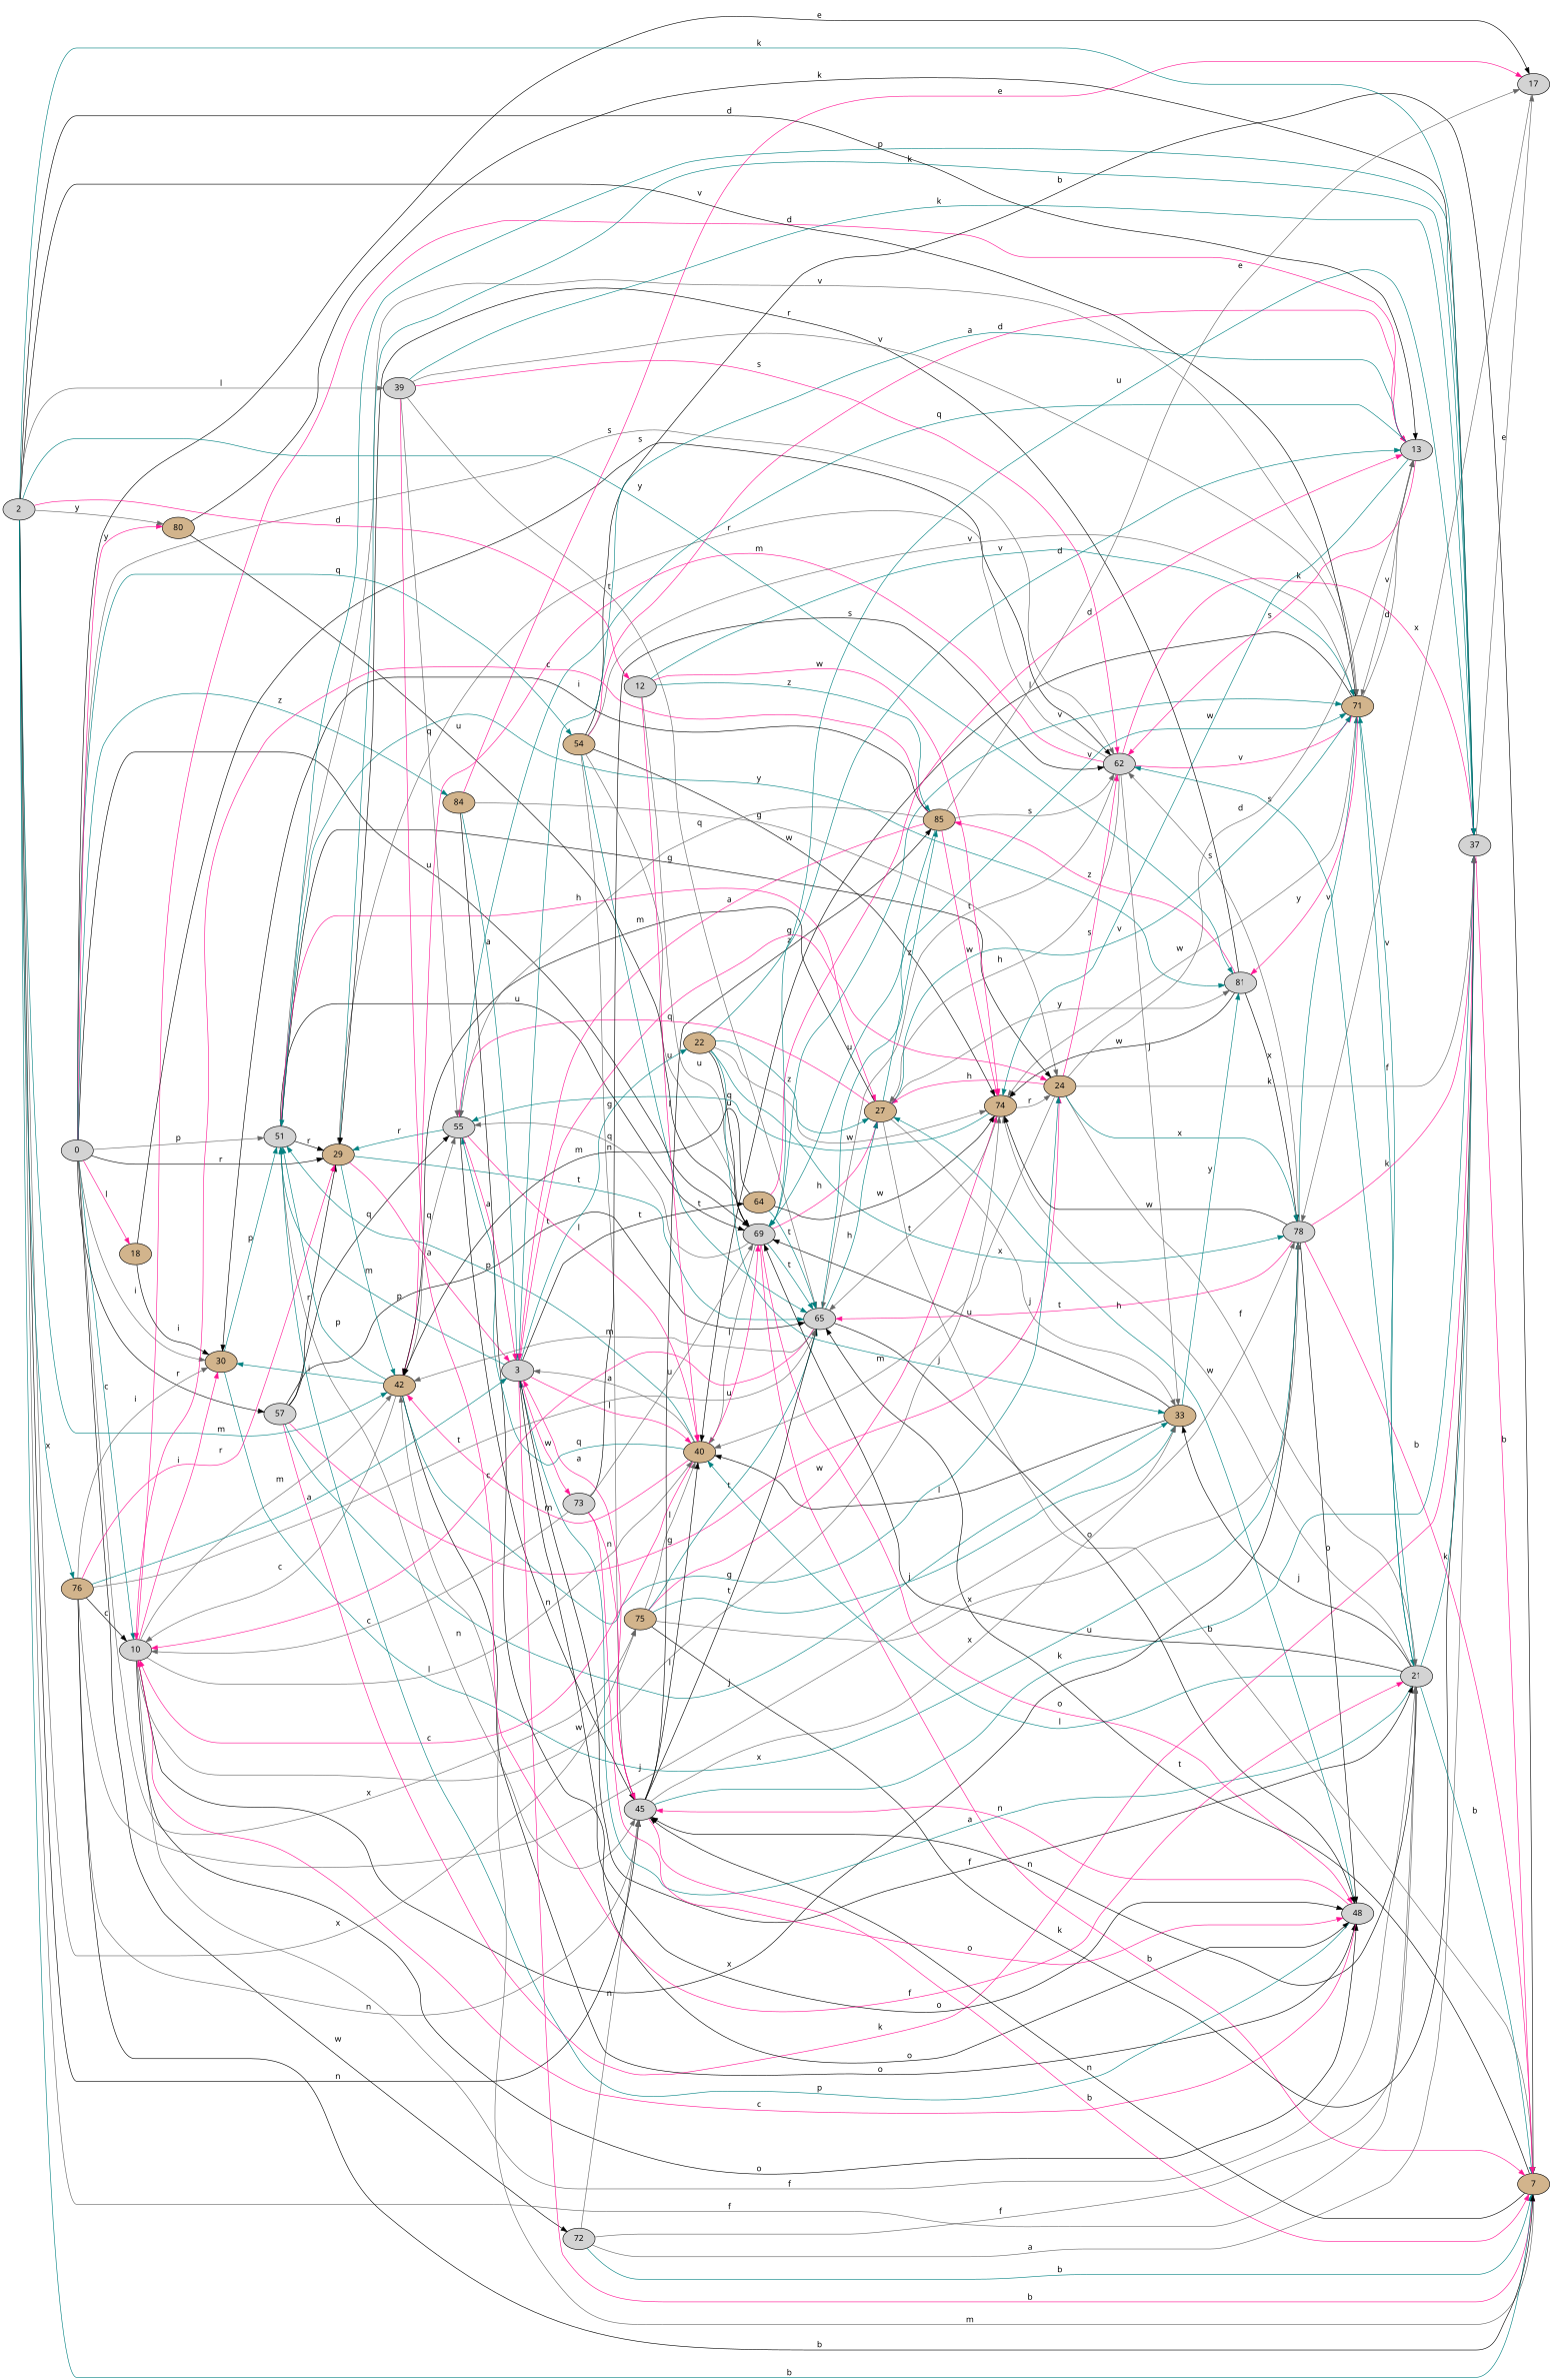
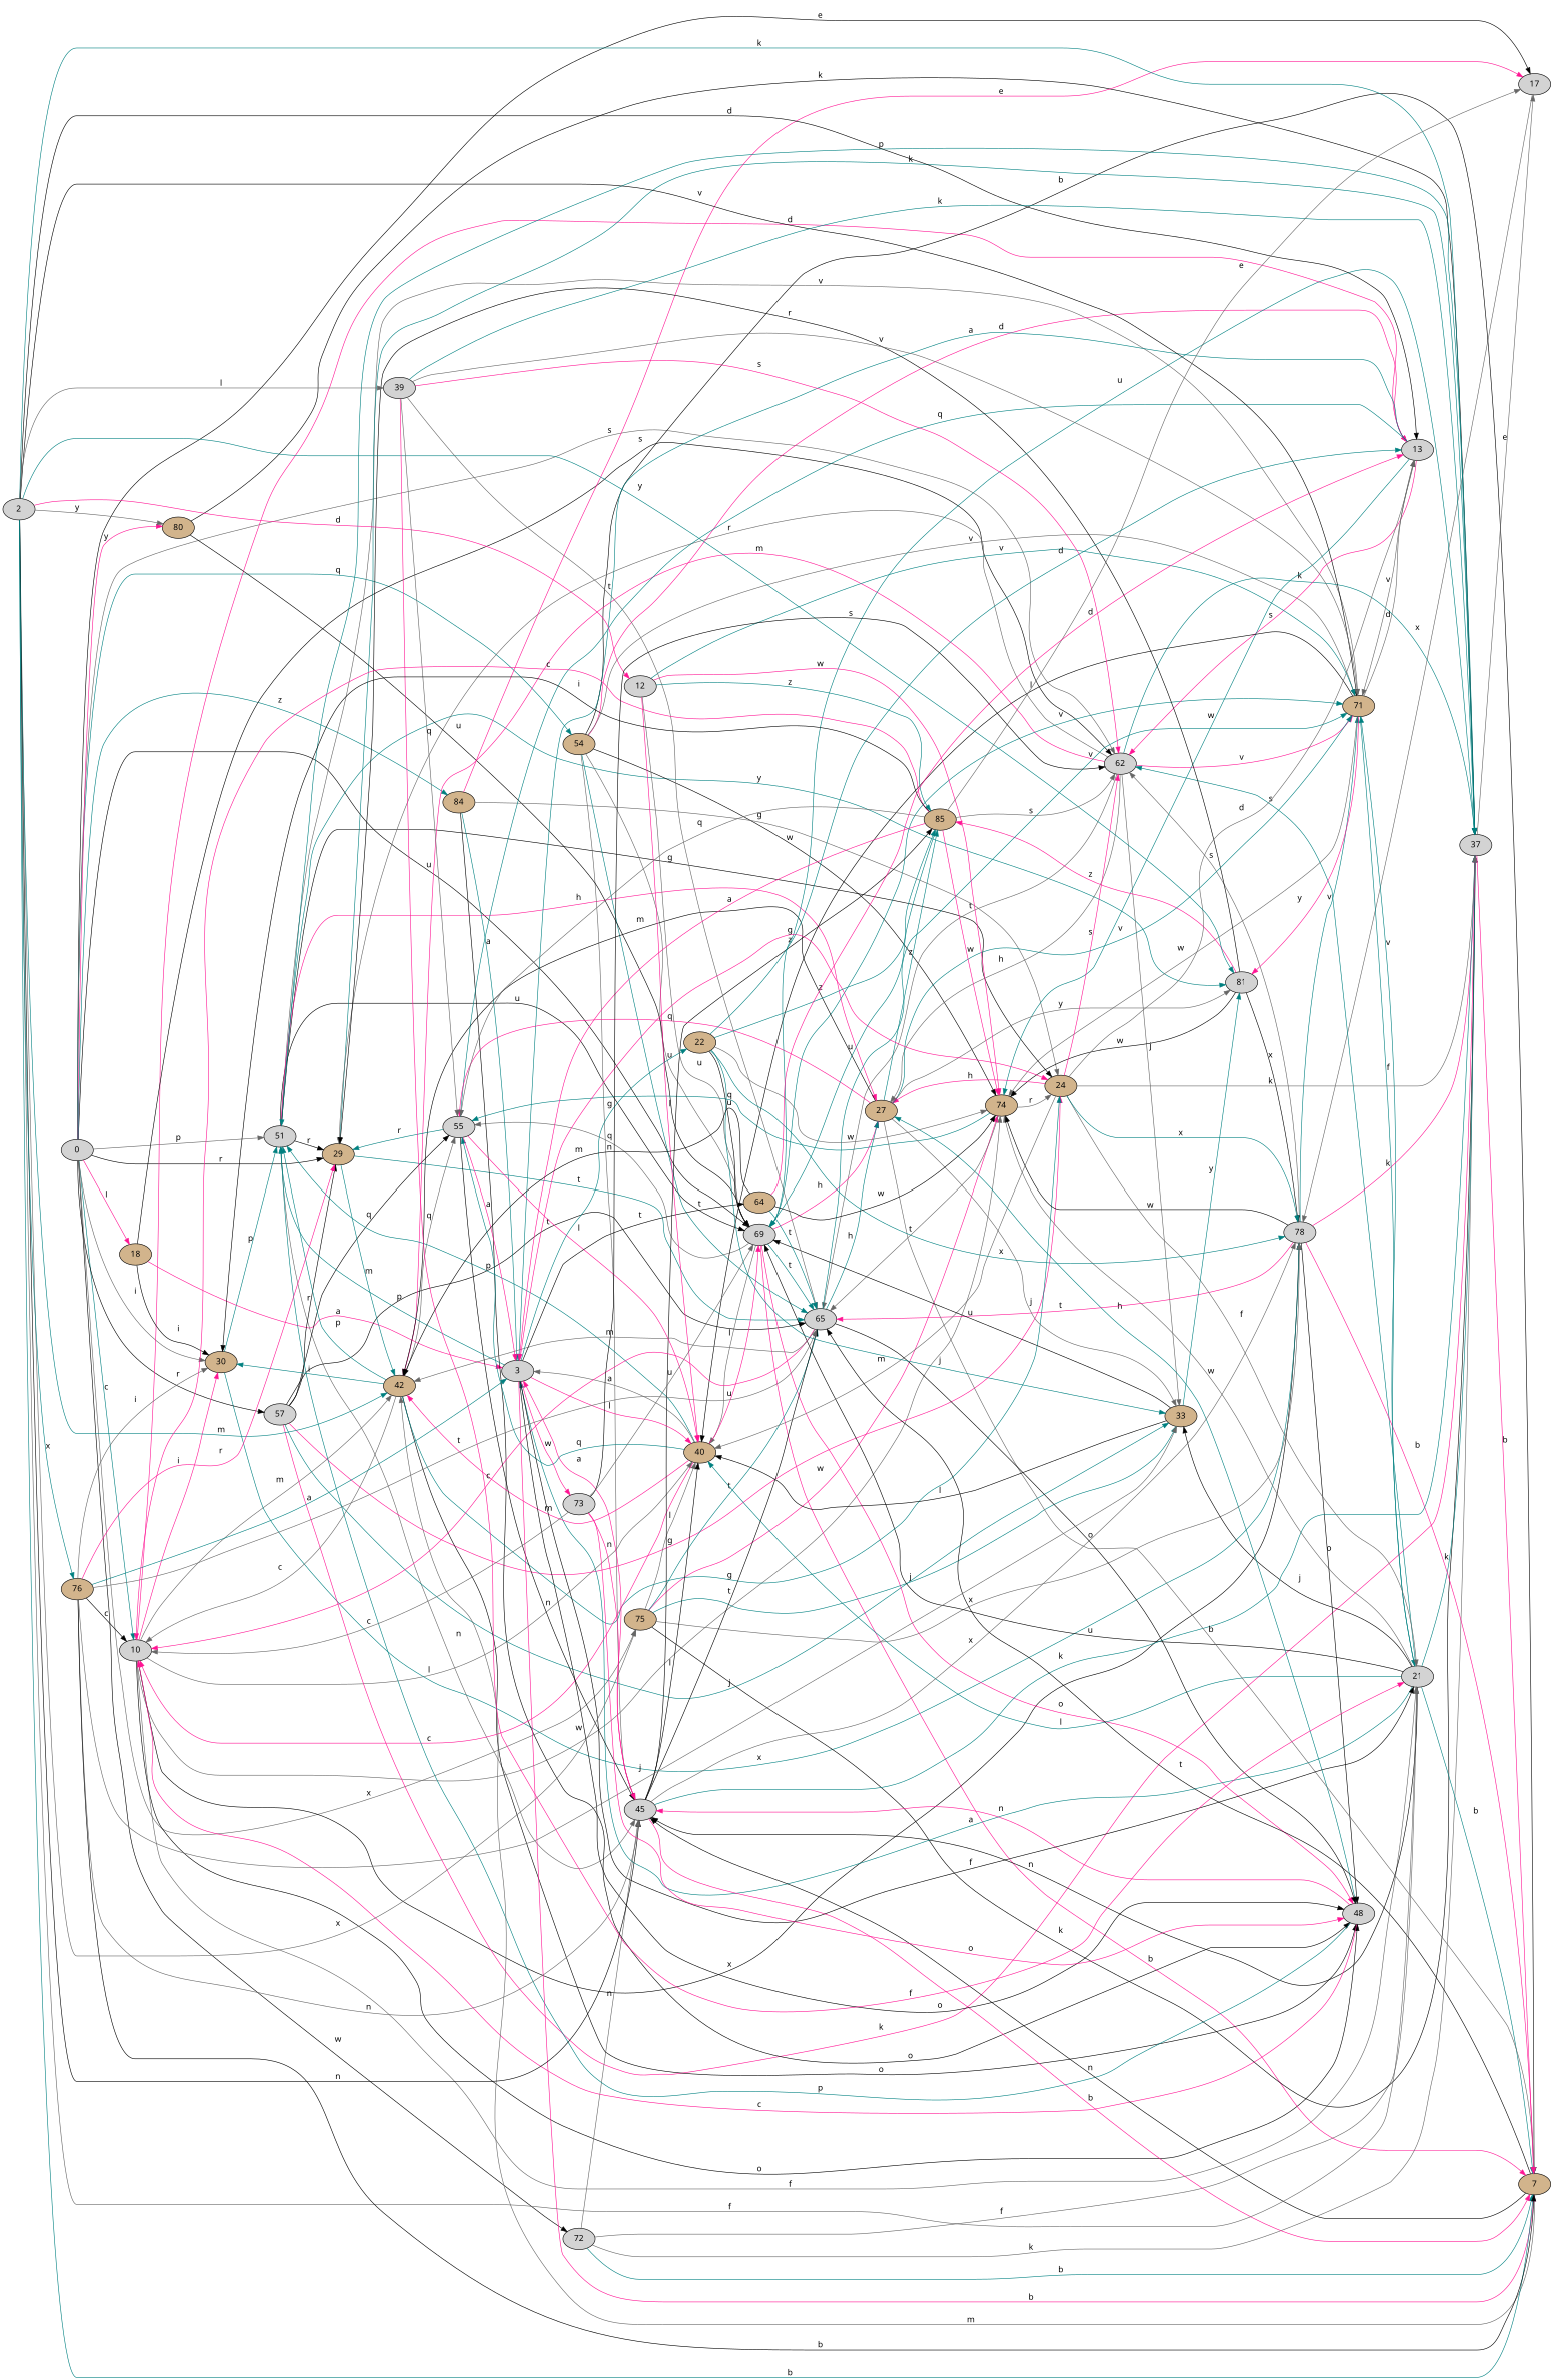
  strict digraph {
    fontname="Noto Sans"
    rankdir=LR
    node [fillcolor=lightgrey fontname="Noto Sans" style=filled]
    edge [color=gray40 fontname="Noto Sans"]
    0
    10
    17
    30 [fillcolor=tan]
    n5 [fillcolor=tan label=18]
    51
    54 [fillcolor=tan]
    57
    n9 [fillcolor=tan label=29]
    62
    69
    72
    75 [fillcolor=tan]
    80 [fillcolor=tan]
    84 [fillcolor=tan]
    13
    21
    42 [fillcolor=tan]
    40 [fillcolor=tan]
    48
    74 [fillcolor=tan]
    78
    45
    71 [fillcolor=tan]
    81
    24 [fillcolor=tan]
    27 [fillcolor=tan]
    7 [fillcolor=tan]
    65
    37
    55
    33 [fillcolor=tan]
    3
    2
    12
    39
    76 [fillcolor=tan]
    85 [fillcolor=tan]
    22 [fillcolor=tan]
    64 [fillcolor=tan]
    73
    0 -> 10 [color=teal label=c]
    0 -> 17 [color=black label=e]
    0 -> 30 [label=i]
    0 -> n5 [color=deeppink label=l]
    0 -> 51 [label=p]
    0 -> 54 [color=teal label=q]
    0 -> 57 [color=black label=r]
    0 -> n9 [color=black label=r]
    0 -> 62 [label=s]
    0 -> 69 [color=black label=u]
    0 -> 72 [color=black label=w]
    0 -> 75 [label=x]
    0 -> 80 [color=deeppink label=y]
    0 -> 84 [color=teal label=z]
    10 -> 30 [color=deeppink label=i]
    10 -> 13 [color=deeppink label=d]
    10 -> 21 [label=f]
    10 -> 42 [label=m]
    10 -> 40 [label=l]
    10 -> 48 [color=black label=o]
    10 -> 74 [label=w]
    10 -> 78 [color=black label=x]
    17 -> 78 [label=x]
    30 -> 51 [color=teal label=p]
    30 -> 78 [color=teal label=x]
    n5 -> 30 [color=black label=i]
    n5 -> 62 [color=black label=s]
    51 -> n9 [color=black label=r]
    51 -> 69 [color=black label=u]
    51 -> 45 [label=n]
    51 -> 71 [label=v]
    51 -> 81 [color=teal label=y]
    51 -> 24 [color=black label=g]
    51 -> 27 [color=deeppink label=h]
    54 -> 69 [label=u]
    54 -> 13 [color=deeppink label=d]
    54 -> 74 [color=black label=w]
    54 -> 45 [label=n]
    54 -> 71 [label=v]
    54 -> 7 [color=black label=b]
    54 -> 65 [color=teal label=t]
    57 -> n9 [color=black label=r]
    57 -> 24 [color=deeppink label=g]
    57 -> 65 [color=black label=t]
    57 -> 37 [color=deeppink label=k]
    57 -> 55 [color=black label=q]
    57 -> 33 [color=teal label=j]
    n9 -> 42 [color=teal label=m]
    n9 -> 65 [color=teal label=t]
    n9 -> 37 [color=teal label=k]
-   n9 -> 3 [color=deeppink label=a]
+   n5 -> 3 [color=deeppink label=a]
    62 -> n9 [label=r]
    62 -> 42 [color=deeppink label=m]
    62 -> 71 [color=deeppink label=v]
    62 -> 27 [label=h]
    62 -> 65 [label=t]
-   62 -> 37 [color=deeppink label=k]
+   62 -> 37 [color=teal label=k]
    62 -> 33 [label=j]
    69 -> 40 [label=l]
    69 -> 48 [color=deeppink label=o]
    69 -> 71 [color=teal label=v]
    69 -> 27 [color=deeppink label=h]
    69 -> 7 [color=deeppink label=b]
    69 -> 65 [color=teal label=t]
    69 -> 55 [label=q]
    72 -> 21 [label=f]
    72 -> 45 [label=n]
    72 -> 7 [color=teal label=b]
-   72 -> 37 [label=a]
+   72 -> 37 [label=k]
    75 -> 40 [label=l]
    75 -> 74 [color=deeppink label=w]
    75 -> 78 [label=x]
    75 -> 65 [color=teal label=t]
    75 -> 37 [color=black label=k]
    75 -> 33 [color=teal label=j]
    80 -> 69 [color=black label=u]
    80 -> 37 [color=black label=k]
    84 -> 17 [color=deeppink label=e]
    84 -> 48 [color=black label=o]
    84 -> 24 [label=g]
    84 -> 3 [color=teal label=a]
    13 -> 62 [color=deeppink label=s]
    13 -> 74 [color=teal label=w]
    13 -> 71 [label=v]
    13 -> 55 [color=teal label=q]
    13 -> 3 [color=teal label=a]
    21 -> 62 [color=teal label=s]
    21 -> 69 [color=black label=u]
    21 -> 40 [color=teal label=l]
    21 -> 74 [label=w]
    21 -> 45 [color=black label=n]
    21 -> 71 [color=teal label=v]
    21 -> 7 [color=teal label=b]
    21 -> 37 [color=teal label=k]
    21 -> 33 [color=black label=j]
    21 -> 3 [color=teal label=a]
    42 -> 10 [label=c]
    42 -> 30 [color=teal label=i]
    42 -> 51 [color=teal label=p]
    42 -> 48 [color=black label=o]
    42 -> 24 [color=teal label=g]
    42 -> 55 [label=q]
    40 -> 10 [color=deeppink label=c]
    40 -> 51 [color=teal label=p]
    40 -> 69 [color=deeppink label=u]
    40 -> 42 [color=deeppink label=m]
    40 -> 55 [color=teal label=q]
    40 -> 3 [label=a]
    48 -> 10 [color=deeppink label=c]
    48 -> 51 [color=teal label=p]
    48 -> 45 [color=deeppink label=n]
    48 -> 27 [color=teal label=h]
    74 -> 24 [label=r]
    74 -> 65 [label=t]
    74 -> 55 [color=teal label=q]
    78 -> 62 [label=s]
    78 -> 48 [color=black label=o]
    78 -> 74 [color=black label=w]
    78 -> 71 [color=teal label=v]
    78 -> 7 [color=deeppink label=b]
    78 -> 65 [color=deeppink label=t]
    78 -> 37 [color=deeppink label=k]
    45 -> 40 [color=black label=l]
    45 -> 78 [label=x]
    45 -> 7 [color=deeppink label=b]
    45 -> 65 [color=black label=t]
    45 -> 37 [color=teal label=k]
    45 -> 3 [color=deeppink label=a]
    45 -> 85 [color=black label=z]
    71 -> 13 [label=d]
    71 -> 21 [color=teal label=f]
    71 -> 40 [color=black label=l]
    71 -> 74 [label=w]
    71 -> 81 [color=deeppink label=y]
    81 -> n9 [color=black label=r]
    81 -> 74 [color=black label=w]
    81 -> 78 [color=black label=x]
    81 -> 85 [color=deeppink label=z]
    24 -> 62 [color=deeppink label=s]
    24 -> 13 [label=d]
    24 -> 21 [label=f]
    24 -> 40 [label=m]
    24 -> 78 [color=teal label=x]
    24 -> 27 [color=deeppink label=h]
    24 -> 37 [label=k]
    27 -> 42 [color=black label=m]
    27 -> 71 [color=teal label=v]
    27 -> 81 [label=y]
    27 -> 7 [label=b]
    27 -> 55 [color=deeppink label=q]
    27 -> 33 [label=j]
    27 -> 85 [color=teal label=z]
    7 -> 42 [label=m]
    7 -> 45 [color=black label=n]
    7 -> 65 [color=black label=t]
    65 -> 10 [color=deeppink label=c]
    65 -> 42 [label=m]
    65 -> 48 [color=black label=o]
    65 -> 71 [color=teal label=v]
    65 -> 27 [color=teal label=h]
    37 -> 17 [label=e]
    37 -> 51 [color=teal label=p]
    37 -> 69 [color=teal label=u]
    37 -> 7 [color=deeppink label=b]
    55 -> n9 [color=teal label=r]
    55 -> 40 [color=deeppink label=l]
    55 -> 45 [color=black label=n]
    55 -> 3 [color=deeppink label=a]
    33 -> 69 [color=black label=u]
    33 -> 40 [color=black label=l]
    33 -> 81 [color=teal label=y]
    3 -> 51 [color=teal label=p]
    3 -> 21 [color=black label=f]
    3 -> 40 [color=deeppink label=l]
    3 -> 48 [color=black label=o]
    3 -> 24 [color=deeppink label=g]
    3 -> 7 [color=deeppink label=b]
    3 -> 22 [color=teal label=g]
    3 -> 64 [color=black label=t]
    3 -> 73 [color=deeppink label=w]
    2 -> 75 [label=x]
    2 -> 80 [label=y]
    2 -> 13 [color=black label=d]
    2 -> 21 [label=f]
    2 -> 42 [color=teal label=m]
    2 -> 45 [color=black label=n]
    2 -> 71 [color=black label=v]
    2 -> 81 [color=teal label=y]
    2 -> 7 [color=teal label=b]
    2 -> 37 [color=teal label=k]
    2 -> 12 [color=deeppink label=d]
    2 -> 39 [label=l]
    2 -> 76 [color=teal label=x]
    12 -> 69 [label=u]
    12 -> 40 [color=deeppink label=l]
    12 -> 74 [color=deeppink label=w]
    12 -> 71 [color=teal label=v]
    12 -> 85 [color=teal label=z]
    39 -> 62 [color=deeppink label=s]
    39 -> 21 [color=deeppink label=f]
    39 -> 71 [label=v]
    39 -> 65 [label=t]
    39 -> 37 [color=teal label=k]
    39 -> 55 [label=q]
    76 -> 10 [color=black label=c]
    76 -> 30 [label=i]
    76 -> n9 [color=deeppink label=r]
    76 -> 45 [label=n]
    76 -> 7 [color=black label=b]
    76 -> 65 [label=t]
    76 -> 33 [label=j]
    76 -> 3 [color=teal label=a]
    85 -> 10 [color=deeppink label=c]
    85 -> 17 [label=e]
    85 -> 30 [color=black label=i]
    85 -> 62 [label=s]
    85 -> 69 [color=teal label=u]
    85 -> 74 [color=deeppink label=w]
    85 -> 55 [label=q]
    85 -> 3 [color=deeppink label=a]
    22 -> 69 [color=black label=u]
    22 -> 13 [color=teal label=d]
    22 -> 74 [label=w]
    22 -> 78 [color=teal label=x]
    22 -> 33 [color=teal label=j]
-   22 -> 27 [color=teal label=z]
+   22 -> 85 [color=teal label=z]
    64 -> 13 [color=deeppink label=d]
    64 -> 42 [color=black label=m]
    64 -> 74 [color=black label=w]
    64 -> 65 [color=teal label=t]
    73 -> 10 [label=c]
    73 -> 62 [color=black label=s]
    73 -> 69 [label=u]
    73 -> 48 [color=deeppink label=o]
    73 -> 45 [color=deeppink label=n]
  }
